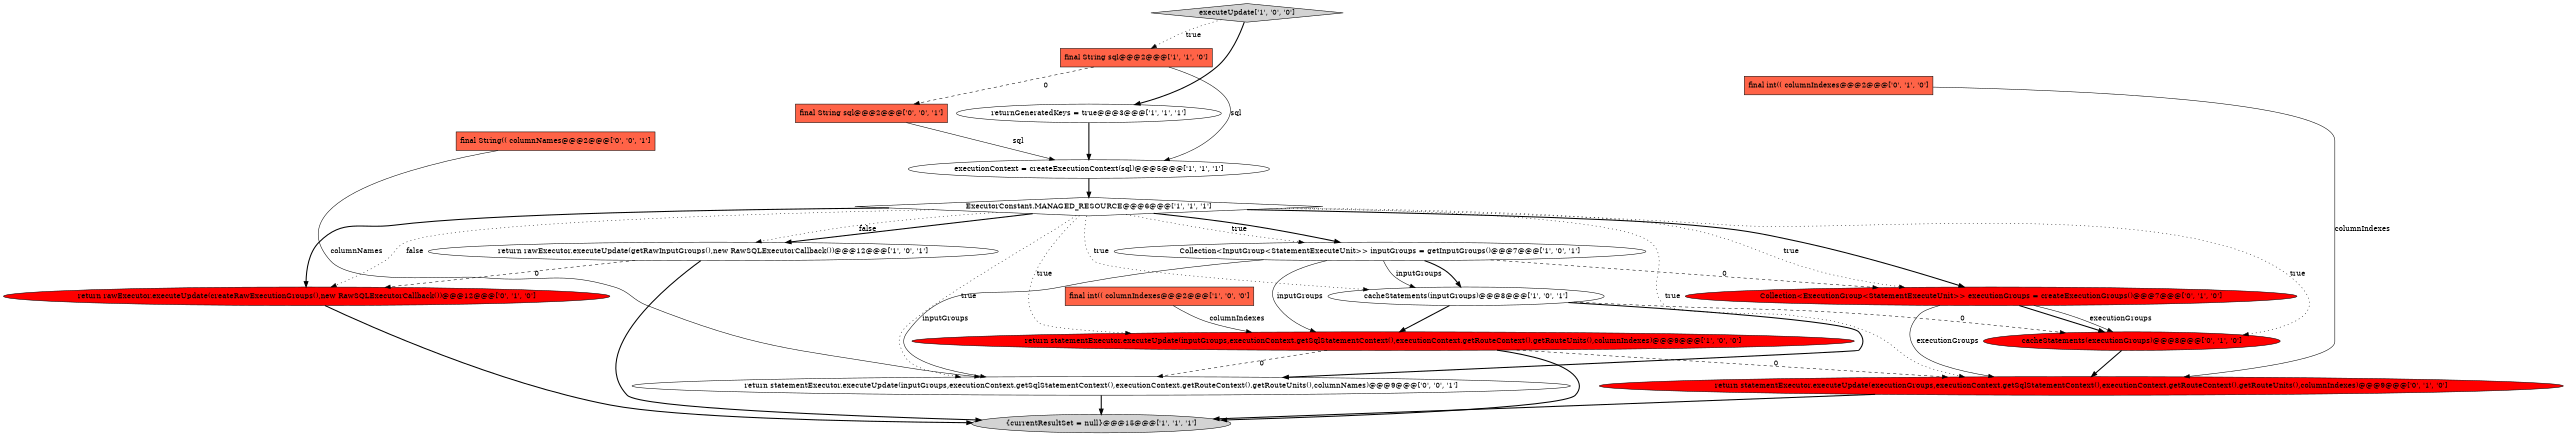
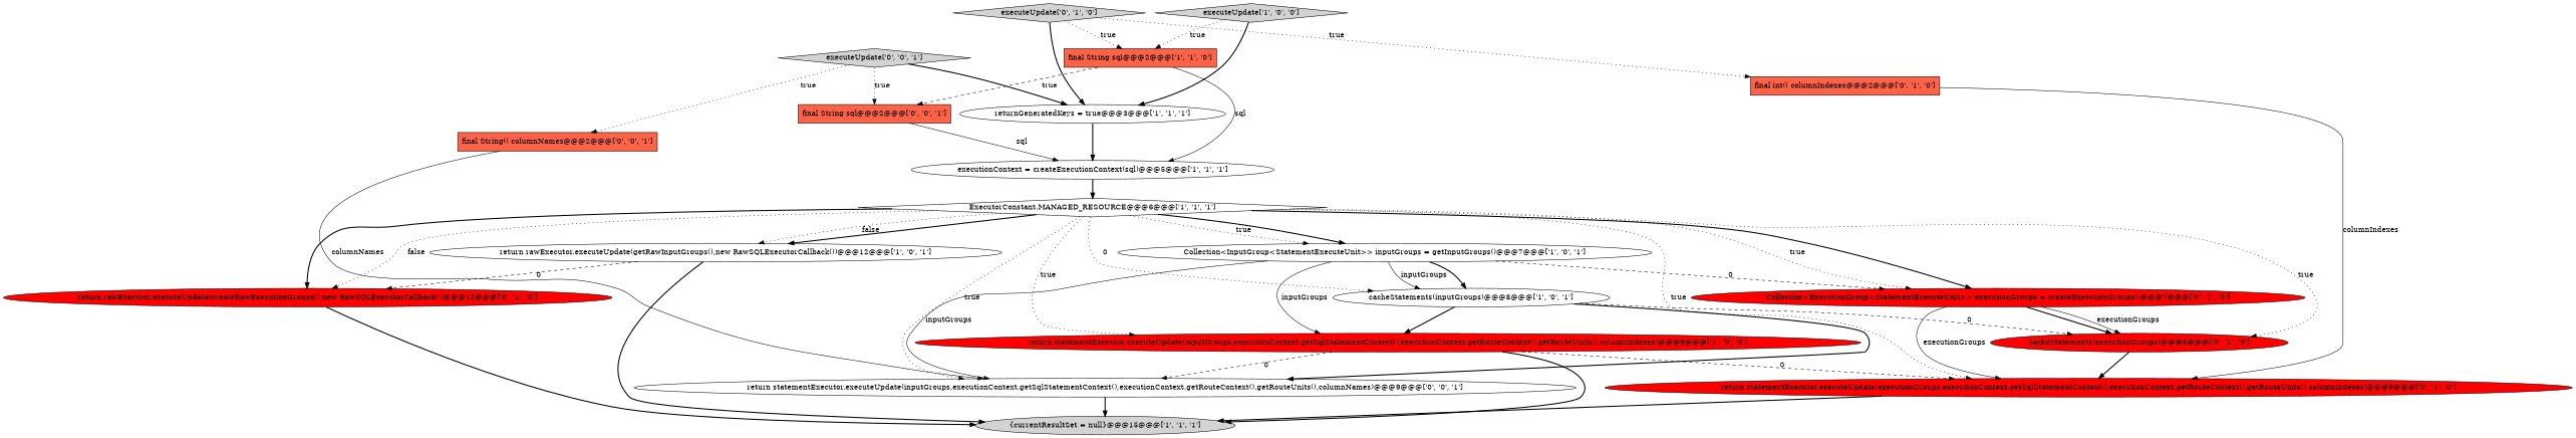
  digraph {
    node [fillcolor=white shape=ellipse style=filled]
    edge [style=bold]
+   n1 [fillcolor=lightgray label="executeUpdate['0', '1', '0']" shape=diamond]
    n2 [fillcolor=tomato label="final String sql@@@2@@@['1', '1', '0']" shape=box]
    n3 [label="returnGeneratedKeys = true@@@3@@@['1', '1', '1']"]
    n4 [fillcolor=tomato label="final int(( columnIndexes@@@2@@@['0', '1', '0']" shape=box]
    n5 [fillcolor=tomato label="final String sql@@@2@@@['0', '0', '1']" shape=box]
    n6 [label="executionContext = createExecutionContext(sql)@@@5@@@['1', '1', '1']"]
    n7 [fillcolor=red label="return statementExecutor.executeUpdate(executionGroups,executionContext.getSqlStatementContext(),executionContext.getRouteContext().getRouteUnits(),columnIndexes)@@@9@@@['0', '1', '0']"]
    n8 [fillcolor=red label="return statementExecutor.executeUpdate(inputGroups,executionContext.getSqlStatementContext(),executionContext.getRouteContext().getRouteUnits(),columnIndexes)@@@9@@@['1', '0', '0']"]
    n9 [label="return statementExecutor.executeUpdate(inputGroups,executionContext.getSqlStatementContext(),executionContext.getRouteContext().getRouteUnits(),columnNames)@@@9@@@['0', '0', '1']"]
    n10 [fillcolor=lightgray label="{currentResultSet = null}@@@15@@@['1', '1', '1']"]
    n11 [fillcolor=red label="return rawExecutor.executeUpdate(createRawExecutionGroups(),new RawSQLExecutorCallback())@@@12@@@['0', '1', '0']"]
    n12 [label="Collection<InputGroup<StatementExecuteUnit>> inputGroups = getInputGroups()@@@7@@@['1', '0', '1']"]
    n13 [fillcolor=red label="Collection<ExecutionGroup<StatementExecuteUnit>> executionGroups = createExecutionGroups()@@@7@@@['0', '1', '0']"]
    n14 [label="cacheStatements(inputGroups)@@@8@@@['1', '0', '1']"]
    n15 [fillcolor=red label="cacheStatements(executionGroups)@@@8@@@['0', '1', '0']"]
    n16 [label="ExecutorConstant.MANAGED_RESOURCE@@@6@@@['1', '1', '1']" shape=diamond]
    n17 [label="return rawExecutor.executeUpdate(getRawInputGroups(),new RawSQLExecutorCallback())@@@12@@@['1', '0', '1']"]
+   n18 [fillcolor=lightgray label="executeUpdate['0', '0', '1']" shape=diamond]
    n19 [fillcolor=tomato label="final String(( columnNames@@@2@@@['0', '0', '1']" shape=box]
    n20 [fillcolor=lightgray label="executeUpdate['1', '0', '0']" shape=diamond]
-   n21 [fillcolor=tomato label="final int(( columnIndexes@@@2@@@['1', '0', '0']" shape=box]
-   n2 -> n5 [label=0 style=dashed]
+   n1 -> n2 [label=true style=dotted]
+   n1 -> n3
+   n1 -> n4 [label=true style=dotted]
+   n2 -> n5 [label=true style=dashed]
    n2 -> n6 [label=sql style=solid]
    n3 -> n6
    n4 -> n7 [label=columnIndexes style=solid]
    n5 -> n6 [label=sql style=solid]
    n6 -> n16
    n7 -> n10
    n8 -> n7 [label=0 style=dashed]
    n8 -> n9 [label=0 style=dashed]
    n8 -> n10
    n9 -> n10
    n11 -> n10
    n12 -> n8 [label=inputGroups style=solid]
    n12 -> n9 [label=inputGroups style=solid]
    n12 -> n13 [label=0 style=dashed]
    n12 -> n14
    n12 -> n14 [label=inputGroups style=solid]
    n13 -> n7 [label=executionGroups style=solid]
    n13 -> n15
    n13 -> n15 [label=executionGroups style=solid]
    n14 -> n8
    n14 -> n9
    n14 -> n15 [label=0 style=dashed]
    n15 -> n7
    n16 -> n7 [label=true style=dotted]
    n16 -> n8 [label=true style=dotted]
    n16 -> n9 [label=true style=dotted]
    n16 -> n11
    n16 -> n11 [label=false style=dotted]
    n16 -> n12 [label=true style=dotted]
    n16 -> n12
    n16 -> n13 [label=true style=dotted]
    n16 -> n13
-   n16 -> n14 [label=true style=dotted]
+   n16 -> n14 [label=0 style=dotted]
    n16 -> n15 [label=true style=dotted]
    n16 -> n17
    n16 -> n17 [label=false style=dotted]
    n17 -> n10
    n17 -> n11 [label=0 style=dashed]
+   n18 -> n3
+   n18 -> n5 [label=true style=dotted]
+   n18 -> n19 [label=true style=dotted]
    n19 -> n9 [label=columnNames style=solid]
    n20 -> n2 [label=true style=dotted]
    n20 -> n3
-   n21 -> n8 [label=columnIndexes style=solid]
  }
